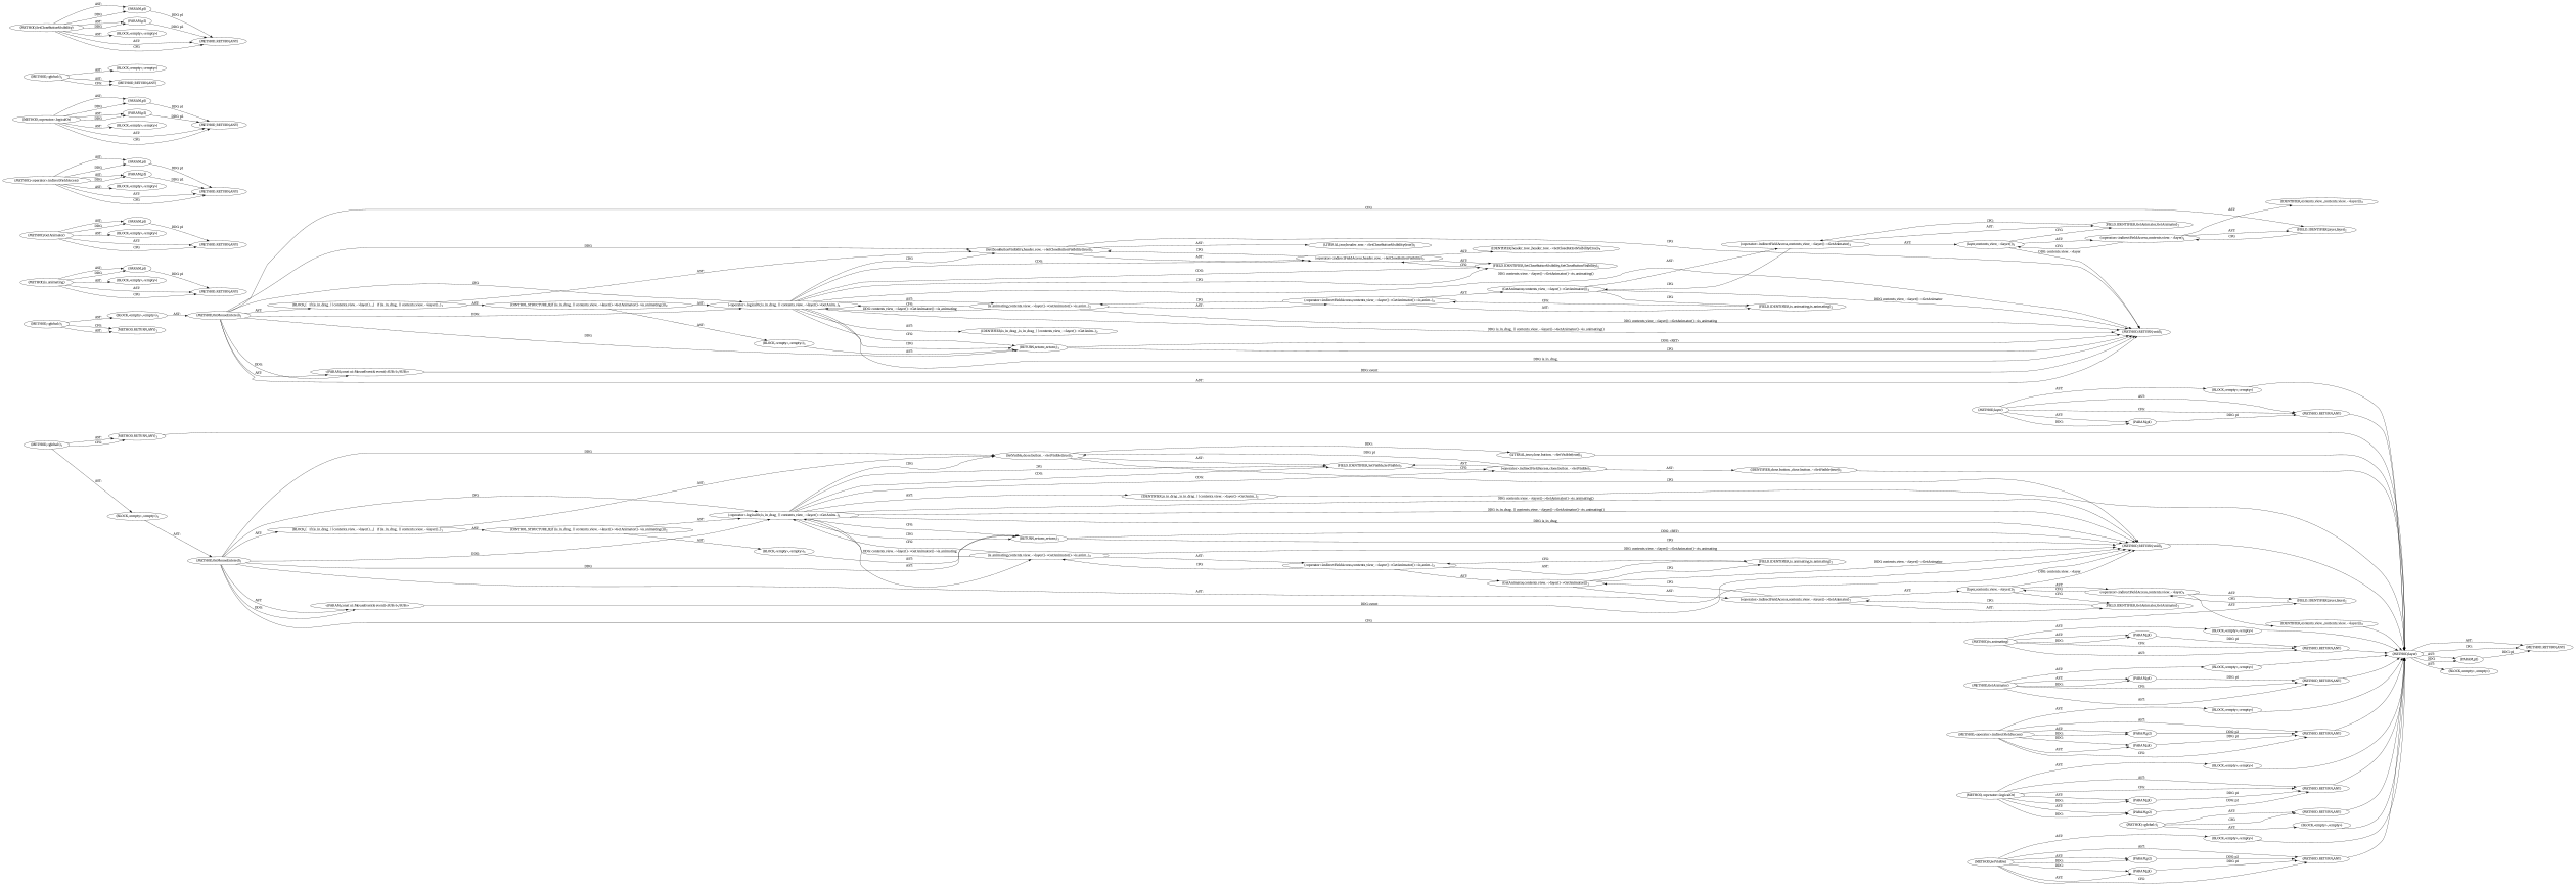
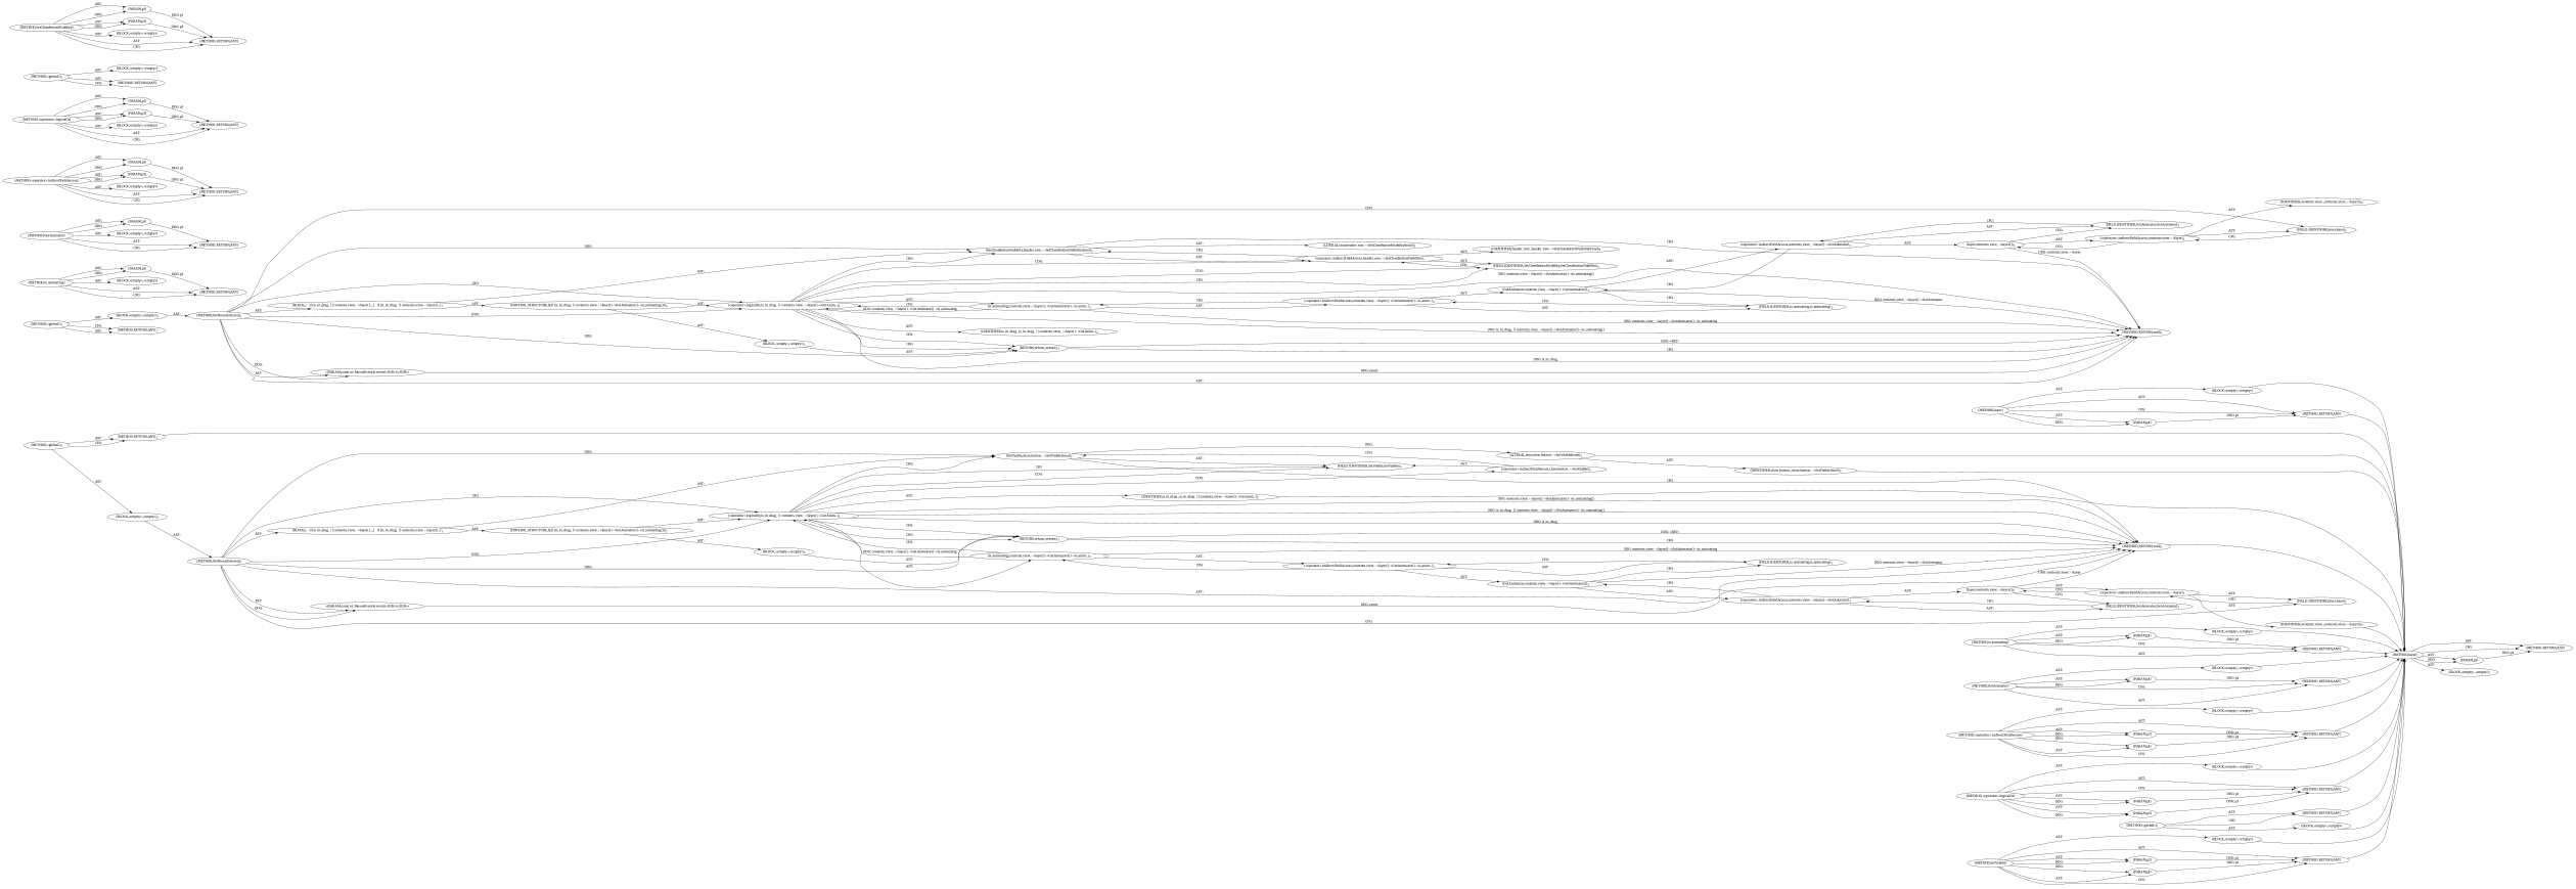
  digraph {
    fontname=Merriweather
    rankdir=LR
    node [fontname=Merriweather]
    edge [fontname=Merriweather]
    n1 [label=<(METHOD,layer)>]
    n2 [label=<(PARAM,p1)>]
    n3 [label=<(BLOCK,&lt;empty&gt;,&lt;empty&gt;)>]
    n4 [label=<(METHOD_RETURN,ANY)>]
    n5 [label=<(METHOD,layer)>]
    n6 [label=<(PARAM,p1)>]
    n7 [label=<(BLOCK,&lt;empty&gt;,&lt;empty&gt;)>]
    n8 [label=<(METHOD_RETURN,ANY)>]
    n9 [label=<(METHOD,&lt;global&gt;)<SUB>1</SUB>>]
    n10 [label=<(BLOCK,&lt;empty&gt;,&lt;empty&gt;)<SUB>1</SUB>>]
    n11 [label=<(METHOD_RETURN,ANY)<SUB>1</SUB>>]
    n12 [label=<(METHOD,OnMouseEntered)<SUB>1</SUB>>]
    n13 [label="<(PARAM,const ui::MouseEvent&amp; event)<SUB>1</SUB>>"]
    n14 [label=<(BLOCK,{    if (is_in_drag_ || contents_view_-&gt;layer()...,{    if (is_in_drag_ || contents_view_-&gt;layer()...)<SUB>1</SUB>>]
    n15 [label=<(&lt;operator&gt;.logicalOr,is_in_drag_ || contents_view_-&gt;layer()-&gt;GetAnim...)<SUB>2</SUB>>]
    n16 [label=<(FIELD_IDENTIFIER,layer,layer)<SUB>2</SUB>>]
    n17 [label=<(RETURN,return;,return;)<SUB>3</SUB>>]
    n18 [label=<(SetVisible,close_button_-&gt;SetVisible(true))<SUB>5</SUB>>]
    n19 [label=<(METHOD_RETURN,void)<SUB>1</SUB>>]
    n20 [label=<(CONTROL_STRUCTURE,IF,if (is_in_drag_ || contents_view_-&gt;layer()-&gt;GetAnimator()-&gt;is_animating()))<SUB>2</SUB>>]
    n21 [label=<(IDENTIFIER,is_in_drag_,is_in_drag_ || contents_view_-&gt;layer()-&gt;GetAnim...)<SUB>2</SUB>>]
    n22 [label=<(is_animating,contents_view_-&gt;layer()-&gt;GetAnimator()-&gt;is_anim...)<SUB>2</SUB>>]
    n23 [label=<(&lt;operator&gt;.indirectFieldAccess,close_button_-&gt;SetVisible)<SUB>5</SUB>>]
    n24 [label=<(FIELD_IDENTIFIER,SetVisible,SetVisible)<SUB>5</SUB>>]
    n25 [label=<(&lt;operator&gt;.indirectFieldAccess,contents_view_-&gt;layer)<SUB>2</SUB>>]
    n26 [label=<(LITERAL,true,close_button_-&gt;SetVisible(true))<SUB>5</SUB>>]
    n27 [label=<(BLOCK,&lt;empty&gt;,&lt;empty&gt;)<SUB>3</SUB>>]
    n28 [label=<(&lt;operator&gt;.indirectFieldAccess,contents_view_-&gt;layer()-&gt;GetAnimator()-&gt;is_anim...)<SUB>2</SUB>>]
    n29 [label=<(IDENTIFIER,close_button_,close_button_-&gt;SetVisible(true))<SUB>5</SUB>>]
    n30 [label=<(GetAnimator,contents_view_-&gt;layer()-&gt;GetAnimator())<SUB>2</SUB>>]
    n31 [label=<(FIELD_IDENTIFIER,is_animating,is_animating)<SUB>2</SUB>>]
    n32 [label=<(&lt;operator&gt;.indirectFieldAccess,contents_view_-&gt;layer()-&gt;GetAnimator)<SUB>2</SUB>>]
    n33 [label=<(layer,contents_view_-&gt;layer())<SUB>2</SUB>>]
    n34 [label=<(FIELD_IDENTIFIER,GetAnimator,GetAnimator)<SUB>2</SUB>>]
    n35 [label=<(IDENTIFIER,contents_view_,contents_view_-&gt;layer())<SUB>2</SUB>>]
    n36 [label=<(METHOD,is_animating)>]
    n37 [label=<(PARAM,p1)>]
    n38 [label=<(BLOCK,&lt;empty&gt;,&lt;empty&gt;)>]
    n39 [label=<(METHOD_RETURN,ANY)>]
    n40 [label=<(METHOD,GetAnimator)>]
    n41 [label=<(PARAM,p1)>]
    n42 [label=<(BLOCK,&lt;empty&gt;,&lt;empty&gt;)>]
    n43 [label=<(METHOD_RETURN,ANY)>]
    n44 [label=<(METHOD,&lt;operator&gt;.indirectFieldAccess)>]
    n45 [label=<(PARAM,p1)>]
    n46 [label=<(PARAM,p2)>]
    n47 [label=<(BLOCK,&lt;empty&gt;,&lt;empty&gt;)>]
    n48 [label=<(METHOD_RETURN,ANY)>]
    n49 [label=<(METHOD,&lt;operator&gt;.logicalOr)>]
    n50 [label=<(PARAM,p1)>]
    n51 [label=<(PARAM,p2)>]
    n52 [label=<(BLOCK,&lt;empty&gt;,&lt;empty&gt;)>]
    n53 [label=<(METHOD_RETURN,ANY)>]
    n54 [label=<(METHOD,&lt;global&gt;)<SUB>1</SUB>>]
    n55 [label=<(BLOCK,&lt;empty&gt;,&lt;empty&gt;)>]
    n56 [label=<(METHOD_RETURN,ANY)>]
    n57 [label=<(METHOD,SetVisible)>]
    n58 [label=<(PARAM,p1)>]
    n59 [label=<(PARAM,p2)>]
    n60 [label=<(BLOCK,&lt;empty&gt;,&lt;empty&gt;)>]
    n61 [label=<(METHOD_RETURN,ANY)>]
    n62 [label=<(METHOD,&lt;global&gt;)<SUB>1</SUB>>]
    n63 [label=<(BLOCK,&lt;empty&gt;,&lt;empty&gt;)<SUB>1</SUB>>]
    n64 [label=<(METHOD_RETURN,ANY)<SUB>1</SUB>>]
    n65 [label=<(METHOD,OnMouseEntered)<SUB>1</SUB>>]
    n66 [label="<(PARAM,const ui::MouseEvent&amp; event)<SUB>1</SUB>>"]
    n67 [label=<(BLOCK,{    if (is_in_drag_ || contents_view_-&gt;layer()...,{    if (is_in_drag_ || contents_view_-&gt;layer()...)<SUB>1</SUB>>]
    n68 [label=<(&lt;operator&gt;.logicalOr,is_in_drag_ || contents_view_-&gt;layer()-&gt;GetAnim...)<SUB>2</SUB>>]
    n69 [label=<(FIELD_IDENTIFIER,layer,layer)<SUB>2</SUB>>]
    n70 [label=<(RETURN,return;,return;)<SUB>3</SUB>>]
    n71 [label=<(SetCloseButtonVisibility,header_row_-&gt;SetCloseButtonVisibility(true))<SUB>5</SUB>>]
    n72 [label=<(METHOD_RETURN,void)<SUB>1</SUB>>]
    n73 [label=<(CONTROL_STRUCTURE,IF,if (is_in_drag_ || contents_view_-&gt;layer()-&gt;GetAnimator()-&gt;is_animating()))<SUB>2</SUB>>]
    n74 [label=<(IDENTIFIER,is_in_drag_,is_in_drag_ || contents_view_-&gt;layer()-&gt;GetAnim...)<SUB>2</SUB>>]
    n75 [label=<(is_animating,contents_view_-&gt;layer()-&gt;GetAnimator()-&gt;is_anim...)<SUB>2</SUB>>]
    n76 [label=<(&lt;operator&gt;.indirectFieldAccess,header_row_-&gt;SetCloseButtonVisibility)<SUB>5</SUB>>]
    n77 [label=<(FIELD_IDENTIFIER,SetCloseButtonVisibility,SetCloseButtonVisibility)<SUB>5</SUB>>]
    n78 [label=<(&lt;operator&gt;.indirectFieldAccess,contents_view_-&gt;layer)<SUB>2</SUB>>]
    n79 [label=<(LITERAL,true,header_row_-&gt;SetCloseButtonVisibility(true))<SUB>5</SUB>>]
    n80 [label=<(BLOCK,&lt;empty&gt;,&lt;empty&gt;)<SUB>3</SUB>>]
    n81 [label=<(&lt;operator&gt;.indirectFieldAccess,contents_view_-&gt;layer()-&gt;GetAnimator()-&gt;is_anim...)<SUB>2</SUB>>]
    n82 [label=<(IDENTIFIER,header_row_,header_row_-&gt;SetCloseButtonVisibility(true))<SUB>5</SUB>>]
    n83 [label=<(GetAnimator,contents_view_-&gt;layer()-&gt;GetAnimator())<SUB>2</SUB>>]
    n84 [label=<(FIELD_IDENTIFIER,is_animating,is_animating)<SUB>2</SUB>>]
    n85 [label=<(&lt;operator&gt;.indirectFieldAccess,contents_view_-&gt;layer()-&gt;GetAnimator)<SUB>2</SUB>>]
    n86 [label=<(layer,contents_view_-&gt;layer())<SUB>2</SUB>>]
    n87 [label=<(FIELD_IDENTIFIER,GetAnimator,GetAnimator)<SUB>2</SUB>>]
    n88 [label=<(IDENTIFIER,contents_view_,contents_view_-&gt;layer())<SUB>2</SUB>>]
    n89 [label=<(METHOD,is_animating)>]
    n90 [label=<(PARAM,p1)>]
    n91 [label=<(BLOCK,&lt;empty&gt;,&lt;empty&gt;)>]
    n92 [label=<(METHOD_RETURN,ANY)>]
    n93 [label=<(METHOD,GetAnimator)>]
    n94 [label=<(PARAM,p1)>]
    n95 [label=<(BLOCK,&lt;empty&gt;,&lt;empty&gt;)>]
    n96 [label=<(METHOD_RETURN,ANY)>]
    n97 [label=<(METHOD,&lt;operator&gt;.indirectFieldAccess)>]
    n98 [label=<(PARAM,p1)>]
    n99 [label=<(PARAM,p2)>]
    n100 [label=<(BLOCK,&lt;empty&gt;,&lt;empty&gt;)>]
    n101 [label=<(METHOD_RETURN,ANY)>]
    n102 [label=<(METHOD,&lt;operator&gt;.logicalOr)>]
    n103 [label=<(PARAM,p1)>]
    n104 [label=<(PARAM,p2)>]
    n105 [label=<(BLOCK,&lt;empty&gt;,&lt;empty&gt;)>]
    n106 [label=<(METHOD_RETURN,ANY)>]
    n107 [label=<(METHOD,&lt;global&gt;)<SUB>1</SUB>>]
    n108 [label=<(BLOCK,&lt;empty&gt;,&lt;empty&gt;)>]
    n109 [label=<(METHOD_RETURN,ANY)>]
    n110 [label=<(METHOD,SetCloseButtonVisibility)>]
    n111 [label=<(PARAM,p1)>]
    n112 [label=<(PARAM,p2)>]
    n113 [label=<(BLOCK,&lt;empty&gt;,&lt;empty&gt;)>]
    n114 [label=<(METHOD_RETURN,ANY)>]
    n1 -> n2 [label="AST: "]
    n1 -> n2 [label="DDG: "]
    n1 -> n3 [label="AST: "]
    n1 -> n4 [label="AST: "]
    n1 -> n4 [label="CFG: "]
    n2 -> n4 [label="DDG: p1"]
    n3 -> n5
    n4 -> n5
    n5 -> n6 [label="AST: "]
    n5 -> n6 [label="DDG: "]
    n5 -> n7 [label="AST: "]
    n5 -> n8 [label="AST: "]
    n5 -> n8 [label="CFG: "]
    n6 -> n8 [label="DDG: p1"]
    n9 -> n10 [label="AST: "]
    n9 -> n11 [label="AST: "]
    n9 -> n11 [label="CFG: "]
    n10 -> n12 [label="AST: "]
    n11 -> n5
    n12 -> n13 [label="AST: "]
    n12 -> n13 [label="DDG: "]
    n12 -> n14 [label="AST: "]
    n12 -> n15 [label="CFG: "]
    n12 -> n15 [label="DDG: "]
    n12 -> n16 [label="CFG: "]
    n12 -> n17 [label="DDG: "]
    n12 -> n18 [label="DDG: "]
    n12 -> n19 [label="AST: "]
    n13 -> n19 [label="DDG: event"]
    n14 -> n18 [label="AST: "]
    n14 -> n20 [label="AST: "]
    n15 -> n17 [label="CFG: "]
    n15 -> n17 [label="CDG: "]
    n15 -> n18 [label="CDG: "]
    n15 -> n19 [label="DDG: contents_view_-&gt;layer()-&gt;GetAnimator()-&gt;is_animating()"]
    n15 -> n19 [label="DDG: is_in_drag_ || contents_view_-&gt;layer()-&gt;GetAnimator()-&gt;is_animating()"]
    n15 -> n19 [label="DDG: is_in_drag_"]
    n15 -> n21 [label="AST: "]
    n15 -> n22 [label="AST: "]
    n15 -> n23 [label="CDG: "]
    n15 -> n24 [label="CFG: "]
    n15 -> n24 [label="CDG: "]
    n16 -> n25 [label="CFG: "]
    n17 -> n19 [label="CFG: "]
    n17 -> n19 [label="DDG: &lt;RET&gt;"]
    n18 -> n19 [label="CFG: "]
    n18 -> n24 [label="AST: "]
    n18 -> n26 [label="DDG: "]
    n19 -> n5
    n20 -> n15 [label="AST: "]
    n20 -> n27 [label="AST: "]
    n21 -> n5
    n22 -> n15 [label="CFG: "]
    n22 -> n15 [label="DDG: contents_view_-&gt;layer()-&gt;GetAnimator()-&gt;is_animating"]
    n22 -> n19 [label="DDG: contents_view_-&gt;layer()-&gt;GetAnimator()-&gt;is_animating"]
    n22 -> n28 [label="AST: "]
-   n23 -> n18 [label="DDG: p1"]
+   n23 -> n18 [label="CFG: "]
    n23 -> n24 [label="AST: "]
-   n23 -> n29 [label="AST: "]
-   n24 -> n23 [label="CFG: "]
+   n26 -> n29 [label="AST: "]
    n25 -> n16 [label="AST: "]
    n25 -> n33 [label="CFG: "]
    n25 -> n35 [label="AST: "]
    n26 -> n5
    n27 -> n17 [label="AST: "]
    n28 -> n22 [label="CFG: "]
    n28 -> n30 [label="AST: "]
    n28 -> n31 [label="AST: "]
    n29 -> n5
    n30 -> n19 [label="DDG: contents_view_-&gt;layer()-&gt;GetAnimator"]
    n30 -> n31 [label="CFG: "]
    n30 -> n32 [label="AST: "]
    n31 -> n28 [label="CFG: "]
    n32 -> n30 [label="CFG: "]
    n32 -> n33 [label="AST: "]
    n32 -> n34 [label="AST: "]
    n33 -> n19 [label="DDG: contents_view_-&gt;layer"]
    n33 -> n25 [label="AST: "]
    n33 -> n34 [label="CFG: "]
    n34 -> n32 [label="CFG: "]
    n35 -> n5
    n36 -> n37 [label="AST: "]
    n36 -> n37 [label="DDG: "]
    n36 -> n38 [label="AST: "]
    n36 -> n39 [label="AST: "]
    n36 -> n39 [label="CFG: "]
    n37 -> n39 [label="DDG: p1"]
    n38 -> n5
    n39 -> n5
    n40 -> n41 [label="AST: "]
    n40 -> n41 [label="DDG: "]
    n40 -> n42 [label="AST: "]
    n40 -> n43 [label="AST: "]
    n40 -> n43 [label="CFG: "]
    n41 -> n43 [label="DDG: p1"]
    n42 -> n5
    n43 -> n5
    n44 -> n45 [label="AST: "]
    n44 -> n45 [label="DDG: "]
    n44 -> n46 [label="AST: "]
    n44 -> n46 [label="DDG: "]
    n44 -> n47 [label="AST: "]
    n44 -> n48 [label="AST: "]
    n44 -> n48 [label="CFG: "]
    n45 -> n48 [label="DDG: p1"]
    n46 -> n48 [label="DDG: p2"]
    n47 -> n5
    n48 -> n5
    n49 -> n50 [label="AST: "]
    n49 -> n50 [label="DDG: "]
    n49 -> n51 [label="AST: "]
    n49 -> n51 [label="DDG: "]
    n49 -> n52 [label="AST: "]
    n49 -> n53 [label="AST: "]
    n49 -> n53 [label="CFG: "]
    n50 -> n53 [label="DDG: p1"]
    n51 -> n53 [label="DDG: p2"]
    n52 -> n5
    n53 -> n5
    n54 -> n55 [label="AST: "]
    n54 -> n56 [label="AST: "]
    n54 -> n56 [label="CFG: "]
    n55 -> n5
    n56 -> n5
    n57 -> n58 [label="AST: "]
    n57 -> n58 [label="DDG: "]
    n57 -> n59 [label="AST: "]
    n57 -> n59 [label="DDG: "]
    n57 -> n60 [label="AST: "]
    n57 -> n61 [label="AST: "]
    n57 -> n61 [label="CFG: "]
    n58 -> n61 [label="DDG: p1"]
    n59 -> n61 [label="DDG: p2"]
    n60 -> n5
    n61 -> n5
    n62 -> n63 [label="AST: "]
    n62 -> n64 [label="AST: "]
    n62 -> n64 [label="CFG: "]
    n63 -> n65 [label="AST: "]
    n65 -> n66 [label="AST: "]
    n65 -> n66 [label="DDG: "]
    n65 -> n67 [label="AST: "]
    n65 -> n68 [label="CFG: "]
    n65 -> n68 [label="DDG: "]
    n65 -> n69 [label="CFG: "]
    n65 -> n70 [label="DDG: "]
    n65 -> n71 [label="DDG: "]
    n65 -> n72 [label="AST: "]
    n66 -> n72 [label="DDG: event"]
    n67 -> n71 [label="AST: "]
    n67 -> n73 [label="AST: "]
    n68 -> n70 [label="CFG: "]
    n68 -> n70 [label="CDG: "]
    n68 -> n71 [label="CDG: "]
    n68 -> n72 [label="DDG: contents_view_-&gt;layer()-&gt;GetAnimator()-&gt;is_animating()"]
    n68 -> n72 [label="DDG: is_in_drag_ || contents_view_-&gt;layer()-&gt;GetAnimator()-&gt;is_animating()"]
    n68 -> n72 [label="DDG: is_in_drag_"]
    n68 -> n74 [label="AST: "]
    n68 -> n75 [label="AST: "]
    n68 -> n76 [label="CDG: "]
    n68 -> n77 [label="CFG: "]
    n68 -> n77 [label="CDG: "]
    n69 -> n78 [label="CFG: "]
    n70 -> n72 [label="CFG: "]
    n70 -> n72 [label="DDG: &lt;RET&gt;"]
    n71 -> n72 [label="CFG: "]
    n71 -> n76 [label="AST: "]
    n71 -> n79 [label="AST: "]
    n73 -> n68 [label="AST: "]
    n73 -> n80 [label="AST: "]
    n75 -> n68 [label="CFG: "]
    n75 -> n68 [label="DDG: contents_view_-&gt;layer()-&gt;GetAnimator()-&gt;is_animating"]
    n75 -> n72 [label="DDG: contents_view_-&gt;layer()-&gt;GetAnimator()-&gt;is_animating"]
    n75 -> n81 [label="AST: "]
    n76 -> n71 [label="CFG: "]
    n76 -> n77 [label="AST: "]
    n76 -> n82 [label="AST: "]
    n77 -> n76 [label="CFG: "]
    n78 -> n69 [label="AST: "]
    n78 -> n86 [label="CFG: "]
    n78 -> n88 [label="AST: "]
    n80 -> n70 [label="AST: "]
    n81 -> n75 [label="CFG: "]
    n81 -> n83 [label="AST: "]
    n81 -> n84 [label="AST: "]
    n83 -> n72 [label="DDG: contents_view_-&gt;layer()-&gt;GetAnimator"]
    n83 -> n84 [label="CFG: "]
    n83 -> n85 [label="AST: "]
    n84 -> n81 [label="CFG: "]
    n85 -> n83 [label="CFG: "]
    n85 -> n86 [label="AST: "]
    n85 -> n87 [label="AST: "]
    n86 -> n72 [label="DDG: contents_view_-&gt;layer"]
    n86 -> n78 [label="AST: "]
    n86 -> n87 [label="CFG: "]
    n87 -> n85 [label="CFG: "]
    n89 -> n90 [label="AST: "]
    n89 -> n90 [label="DDG: "]
    n89 -> n91 [label="AST: "]
    n89 -> n92 [label="AST: "]
    n89 -> n92 [label="CFG: "]
    n90 -> n92 [label="DDG: p1"]
    n93 -> n94 [label="AST: "]
    n93 -> n94 [label="DDG: "]
    n93 -> n95 [label="AST: "]
    n93 -> n96 [label="AST: "]
    n93 -> n96 [label="CFG: "]
    n94 -> n96 [label="DDG: p1"]
    n97 -> n98 [label="AST: "]
    n97 -> n98 [label="DDG: "]
    n97 -> n99 [label="AST: "]
    n97 -> n99 [label="DDG: "]
    n97 -> n100 [label="AST: "]
    n97 -> n101 [label="AST: "]
    n97 -> n101 [label="CFG: "]
    n98 -> n101 [label="DDG: p1"]
    n99 -> n101 [label="DDG: p2"]
    n102 -> n103 [label="AST: "]
    n102 -> n103 [label="DDG: "]
    n102 -> n104 [label="AST: "]
    n102 -> n104 [label="DDG: "]
    n102 -> n105 [label="AST: "]
    n102 -> n106 [label="AST: "]
    n102 -> n106 [label="CFG: "]
    n103 -> n106 [label="DDG: p1"]
    n104 -> n106 [label="DDG: p2"]
    n107 -> n108 [label="AST: "]
    n107 -> n109 [label="AST: "]
    n107 -> n109 [label="CFG: "]
    n110 -> n111 [label="AST: "]
    n110 -> n111 [label="DDG: "]
    n110 -> n112 [label="AST: "]
    n110 -> n112 [label="DDG: "]
    n110 -> n113 [label="AST: "]
    n110 -> n114 [label="AST: "]
    n110 -> n114 [label="CFG: "]
    n111 -> n114 [label="DDG: p1"]
    n112 -> n114 [label="DDG: p2"]
  }
